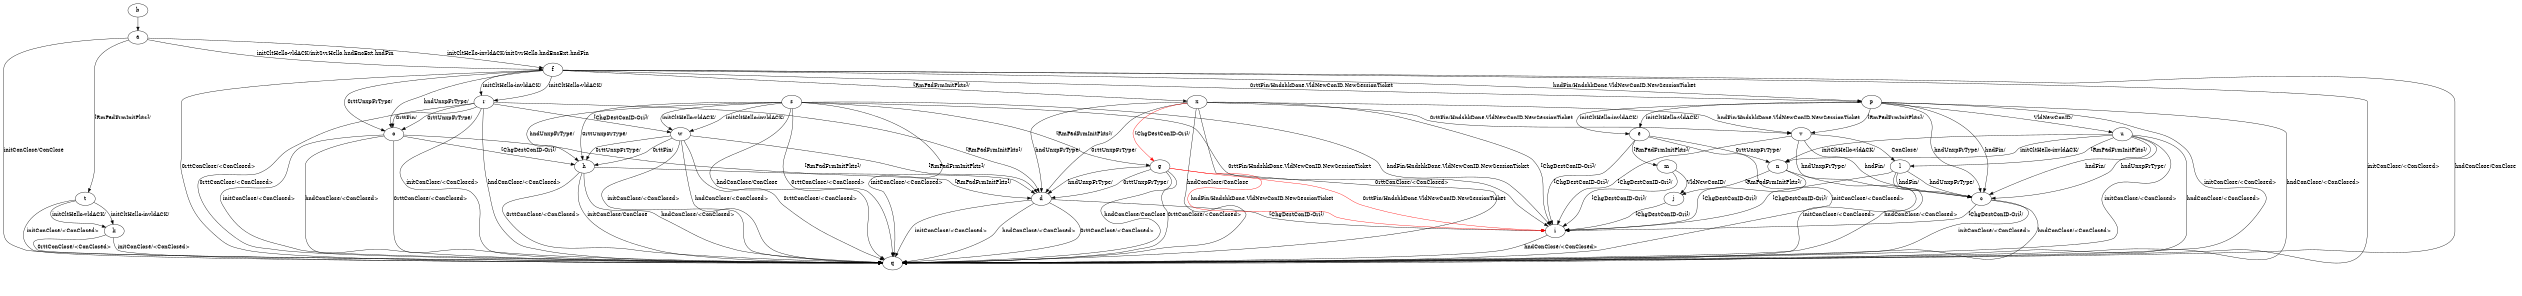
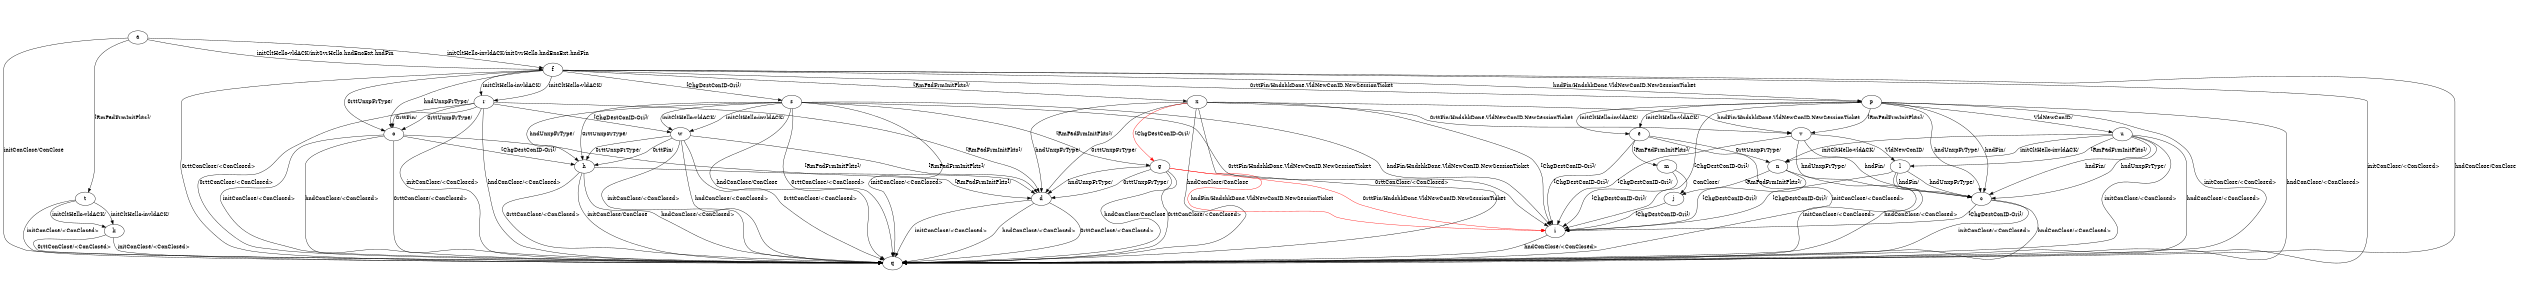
  digraph {
    a
    f
    q
    t
    o
    p
    r
    s
    x
    k
    d
    h
    c
    i
    e
    u
    v
    w
    g
-   b
    m
    n
    j
    l
    a -> f [label="initCltHello-vldACK/initSvrHello,hndEncExt,hndFin "]
    a -> f [label="initCltHello-invldACK/initSvrHello,hndEncExt,hndFin "]
    a -> q [label="initConClose/ConClose "]
    a -> t [label="[RmPadFrmInitPkts]/ "]
    f -> q [label="initConClose/<ConClosed> "]
    f -> q [label="hndConClose/ConClose "]
    f -> q [label="0rttConClose/<ConClosed> "]
    f -> o [label="hndUnxpFrType/ "]
    f -> o [label="0rttUnxpFrType/ "]
    f -> p [label="hndFin/HndshkDone,VldNewConID,NewSessionTicket "]
    f -> p [label="0rttFin/HndshkDone,VldNewConID,NewSessionTicket "]
    f -> r [label="initCltHello-vldACK/ "]
    f -> r [label="initCltHello-invldACK/ "]
+   f -> s [label="[ChgDestConID-Ori]/ "]
    f -> x [label="[RmPadFrmInitPkts]/ "]
    t -> q [label="initConClose/<ConClosed> "]
    t -> k [label="initCltHello-vldACK/ "]
    t -> k [label="initCltHello-invldACK/ "]
    o -> q [label="initConClose/<ConClosed> "]
    o -> q [label="hndConClose/<ConClosed> "]
    o -> q [label="0rttConClose/<ConClosed> "]
    o -> d [label="[RmPadFrmInitPkts]/ "]
    o -> h [label="[ChgDestConID-Ori]/ "]
    p -> q [label="initConClose/<ConClosed> "]
    p -> q [label="hndConClose/<ConClosed> "]
    p -> c [label="hndFin/ "]
    p -> c [label="hndUnxpFrType/ "]
-   d -> i [label="[ChgDestConID-Ori]/ "]
+   p -> i [label="[ChgDestConID-Ori]/ "]
    p -> e [label="initCltHello-vldACK/ "]
    p -> e [label="initCltHello-invldACK/ "]
    p -> u [label="VldNewConID/ "]
    p -> v [label="[RmPadFrmInitPkts]/ "]
    r -> q [label="initConClose/<ConClosed> "]
    r -> q [label="hndConClose/<ConClosed> "]
    r -> q [label="0rttConClose/<ConClosed> "]
    r -> o [label="0rttFin/ "]
    r -> o [label="0rttUnxpFrType/ "]
    r -> d [label="[RmPadFrmInitPkts]/ "]
    r -> w [label="[ChgDestConID-Ori]/ "]
    s -> q [label="initConClose/<ConClosed> "]
    s -> q [label="hndConClose/ConClose "]
    s -> q [label="0rttConClose/<ConClosed> "]
    s -> h [label="hndUnxpFrType/ "]
    s -> h [label="0rttUnxpFrType/ "]
    s -> i [label="hndFin/HndshkDone,VldNewConID,NewSessionTicket "]
    s -> i [label="0rttFin/HndshkDone,VldNewConID,NewSessionTicket "]
    s -> w [label="initCltHello-vldACK/ "]
    s -> w [label="initCltHello-invldACK/ "]
    s -> g [label="[RmPadFrmInitPkts]/ "]
    x -> q [label="hndConClose/ConClose "]
    x -> q [label="0rttConClose/<ConClosed> "]
    x -> d [label="hndUnxpFrType/ "]
    x -> d [label="0rttUnxpFrType/ "]
    x -> i [label="[ChgDestConID-Ori]/ "]
    x -> v [label="hndFin/HndshkDone,VldNewConID,NewSessionTicket "]
    x -> v [label="0rttFin/HndshkDone,VldNewConID,NewSessionTicket "]
    x -> g [color=red label="[ChgDestConID-Ori]/ "]
    k -> q [label="initConClose/<ConClosed> "]
    k -> q [label="0rttConClose/<ConClosed> "]
    d -> q [label="initConClose/<ConClosed> "]
    d -> q [label="hndConClose/<ConClosed> "]
    d -> q [label="0rttConClose/<ConClosed> "]
    h -> q [label="initConClose/ConClose "]
    h -> q [label="hndConClose/<ConClosed> "]
    h -> q [label="0rttConClose/<ConClosed> "]
    h -> d [label="[RmPadFrmInitPkts]/ "]
    c -> q [label="initConClose/<ConClosed> "]
    c -> q [label="hndConClose/<ConClosed> "]
    c -> i [label="[ChgDestConID-Ori]/ "]
    i -> q [label="hndConClose/<ConClosed> "]
    e -> q [label="initConClose/<ConClosed> "]
    e -> i [label="[ChgDestConID-Ori]/ "]
    e -> m [label="[RmPadFrmInitPkts]/ "]
    e -> n [label="0rttUnxpFrType/ "]
    u -> q [label="initConClose/<ConClosed> "]
    u -> q [label="hndConClose/<ConClosed> "]
    u -> c [label="hndFin/ "]
    u -> c [label="hndUnxpFrType/ "]
    u -> n [label="initCltHello-vldACK/ "]
    u -> n [label="initCltHello-invldACK/ "]
    u -> l [label="[RmPadFrmInitPkts]/ "]
    v -> c [label="hndFin/ "]
    v -> c [label="hndUnxpFrType/ "]
    v -> i [label="[ChgDestConID-Ori]/ "]
-   v -> l [label="ConClose/ "]
+   v -> l [label="VldNewConID/ "]
    w -> q [label="initConClose/<ConClosed> "]
    w -> q [label="hndConClose/<ConClosed> "]
    w -> q [label="0rttConClose/<ConClosed> "]
    w -> d [label="[RmPadFrmInitPkts]/ "]
    w -> h [label="0rttFin/ "]
    w -> h [label="0rttUnxpFrType/ "]
    g -> q [label="hndConClose/ConClose "]
    g -> q [label="0rttConClose/<ConClosed> "]
    g -> d [label="hndUnxpFrType/ "]
    g -> d [label="0rttUnxpFrType/ "]
    g -> i [color=red label="hndFin/HndshkDone,VldNewConID,NewSessionTicket "]
    g -> i [color=red label="0rttFin/HndshkDone,VldNewConID,NewSessionTicket "]
-   b -> a
    m -> i [label="[ChgDestConID-Ori]/ "]
-   m -> j [label="VldNewConID/ "]
+   m -> j [label="ConClose/ "]
    n -> q [label="initConClose/<ConClosed> "]
    n -> i [label="[ChgDestConID-Ori]/ "]
    n -> j [label="[RmPadFrmInitPkts]/ "]
    j -> i [label="[ChgDestConID-Ori]/ "]
    l -> q [label="hndConClose/<ConClosed> "]
    l -> c [label="hndFin/ "]
    l -> c [label="hndUnxpFrType/ "]
    l -> i [label="[ChgDestConID-Ori]/ "]
  }
